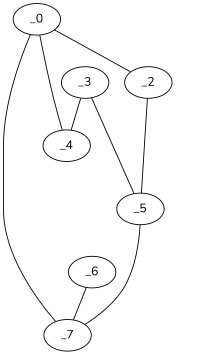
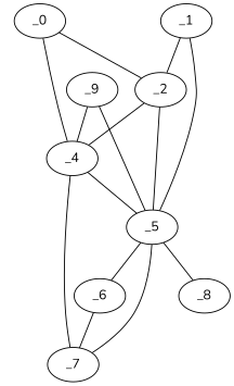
  graph {
    fontname=Nunito
    node [fontname=Nunito x=34 y=23]
    edge [fontname=Nunito valence=1]
    _0 [y=19]
    _2 [x=50 y=15]
    _4 [x=62 y=16]
+   _1
    _5 [x=79 y=26]
-   _3 [x=53 y=18]
+   _3 [x=53 y=18 label=_9]
+   _8 [x=96 y=49]
    _7 [x=86 y=18]
    _6 [x=84]
    _0 -- _2
    _0 -- _4
+   _2 -- _4
    _2 -- _5
-   _0 -- _7
+   _4 -- _5
+   _4 -- _7
+   _1 -- _2 [valence=2]
+   _1 -- _5 [valence=2]
+   _5 -- _8 [valence=2]
    _5 -- _7
+   _5 -- _6 [valence=2]
    _3 -- _4 [valence=2]
    _3 -- _5 [valence=2]
    _6 -- _7 [valence=2]
  }
